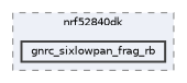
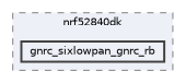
  digraph {
    compound=true
-   n1 [color=grey25 fillcolor="#edf0f7" fontname=Helvetica fontsize=10 height=0.2 label=gnrc_sixlowpan_frag_rb shape=box style="filled,bold" width=0.4]
+   n1 [color=grey25 fillcolor="#edf0f7" fontname=Helvetica fontsize=10 height=0.2 label=gnrc_sixlowpan_gnrc_rb shape=box style="filled,bold" width=0.4]
    subgraph cluster_1 {
      bgcolor="#edf0f7"
      fontname=Helvetica
      fontsize=10
      label=nrf52840dk
      pencolor=grey50
      style="filled,dashed"
      n1
    }
  }
